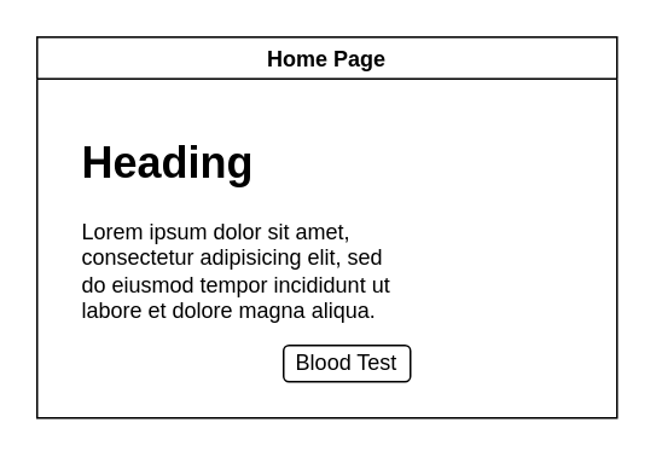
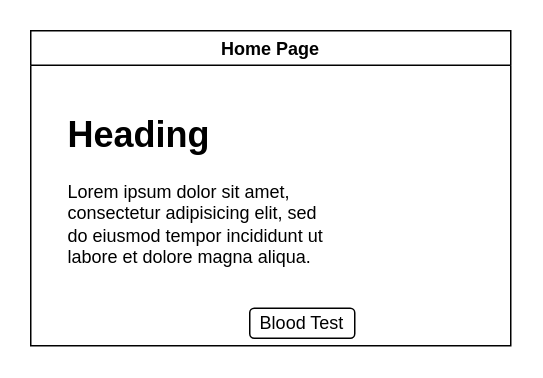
  <mxCell id="0" />
  <mxCell id="1" parent="0" />
  <mxCell id="2" value="Home Page" style="swimlane;" parent="1" vertex="1"><mxGeometry x="20" y="20" width="320" height="210" as="geometry"><mxRectangle x="70" y="10" width="100" height="23" as="alternateBounds" /></mxGeometry></mxCell>
  <mxCell id="3" value="&lt;h1&gt;Heading&lt;/h1&gt;&lt;p&gt;Lorem ipsum dolor sit amet, consectetur adipisicing elit, sed do eiusmod tempor incididunt ut labore et dolore magna aliqua.&lt;/p&gt;" style="text;html=1;strokeColor=none;fillColor=none;spacing=5;spacingTop=-20;whiteSpace=wrap;overflow=hidden;rounded=0;" parent="2" vertex="1"><mxGeometry x="20" y="50" width="190" height="120" as="geometry" /></mxCell>
- <mxCell id="4" value="Blood Test" style="rounded=1;whiteSpace=wrap;html=1;" parent="2" vertex="1"><mxGeometry x="136" y="170" width="70" height="20" as="geometry" /></mxCell>
+ <mxCell id="4" value="Blood Test" style="rounded=1;whiteSpace=wrap;html=1;" parent="2" vertex="1"><mxGeometry x="146" y="185" width="70" height="20" as="geometry" /></mxCell>
